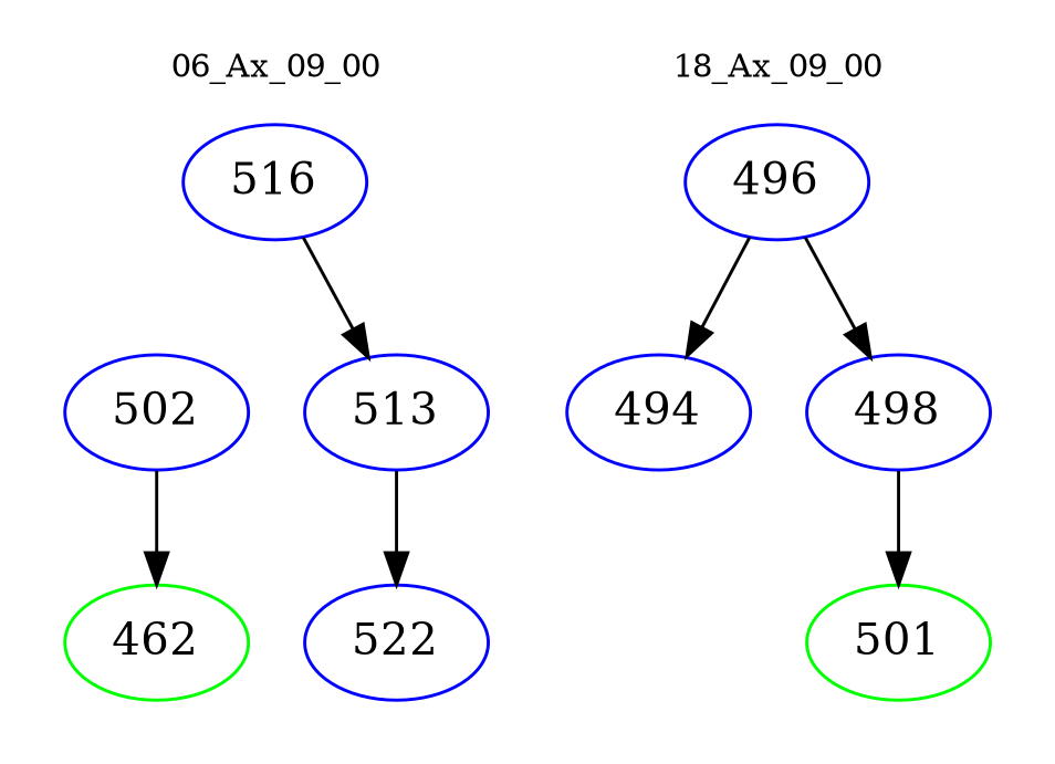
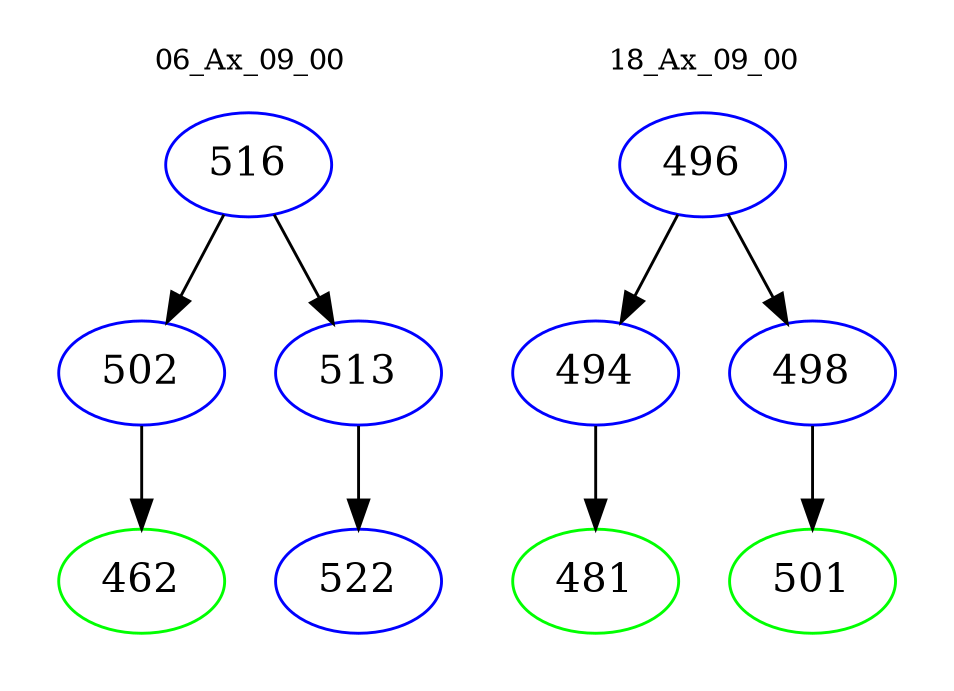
  digraph {
    node [color=blue]
    edge [color=black]
    n1 [label=516]
    n2 [label=502]
    n3 [label=513]
    n4 [color=green label=462]
    n5 [label=522]
    n6 [label=496]
    n7 [label=494]
    n8 [label=498]
+   n9 [color=green label=481]
    n10 [color=green label=501]
    subgraph cluster_1 {
      color=white
      fontsize=10
      label="06_Ax_09_00"
      n1
      n2
      n3
      n4
      n5
    }
    subgraph cluster_2 {
      color=white
      fontsize=10
      label="18_Ax_09_00"
      n6
      n7
      n8
+     n9
      n10
    }
+   n1 -> n2
    n1 -> n3
    n2 -> n4
    n3 -> n5
    n6 -> n7
    n6 -> n8
+   n7 -> n9
    n8 -> n10
  }
